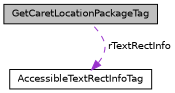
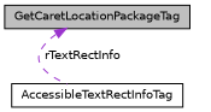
  digraph {
    node [color=black fontname=Helvetica fontsize=10 shape=record style=filled]
    n1 [fillcolor=grey75 fontcolor=black height=0.2 label=GetCaretLocationPackageTag width=0.4]
    n2 [fillcolor=white height=0.2 label=AccessibleTextRectInfoTag width=0.4]
-   n2 -> n1 [color=darkorchid3 dir=back fontname=Helvetica fontsize=10 label=" rTextRectInfo" labelfontname=Helvetica labelfontsize=10 style=dashed]
+   n1 -> n2 [color=darkorchid3 dir=back fontname=Helvetica fontsize=10 label=" rTextRectInfo" labelfontname=Helvetica labelfontsize=10 style=dashed]
  }
